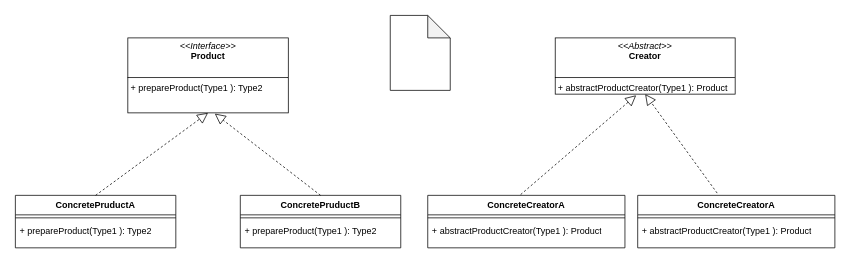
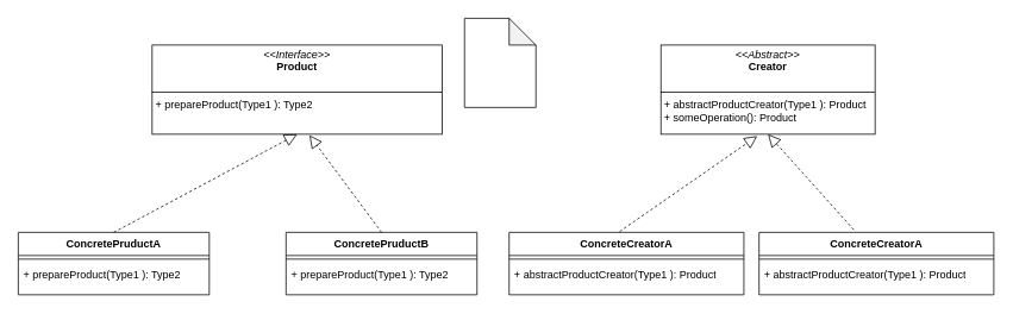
  <mxCell id="0" />
  <mxCell id="1" parent="0" />
- <mxCell id="2" value="&lt;p style=&quot;margin:0px;margin-top:4px;text-align:center;&quot;&gt;&lt;i&gt;&amp;lt;&amp;lt;Interface&amp;gt;&amp;gt;&lt;/i&gt;&lt;br&gt;&lt;b&gt;Product&lt;/b&gt;&lt;/p&gt;&lt;br&gt;&lt;hr size=&quot;1&quot; style=&quot;border-style:solid;&quot;&gt;&lt;p style=&quot;margin:0px;margin-left:4px;&quot;&gt;+ prepareProduct(Type1 ): Type2&lt;br&gt;&lt;/p&gt;&lt;p style=&quot;margin:0px;margin-left:4px;&quot;&gt;&lt;br&gt;&lt;/p&gt;" style="verticalAlign=top;align=left;overflow=fill;html=1;whiteSpace=wrap;" vertex="1" parent="1"><mxGeometry x="170" y="50" width="214" height="100" as="geometry" /></mxCell>
+ <mxCell id="2" value="&lt;p style=&quot;margin:0px;margin-top:4px;text-align:center;&quot;&gt;&lt;i&gt;&amp;lt;&amp;lt;Interface&amp;gt;&amp;gt;&lt;/i&gt;&lt;br&gt;&lt;b&gt;Product&lt;/b&gt;&lt;/p&gt;&lt;br&gt;&lt;hr size=&quot;1&quot; style=&quot;border-style:solid;&quot;&gt;&lt;p style=&quot;margin:0px;margin-left:4px;&quot;&gt;+ prepareProduct(Type1 ): Type2&lt;br&gt;&lt;/p&gt;&lt;p style=&quot;margin:0px;margin-left:4px;&quot;&gt;&lt;br&gt;&lt;/p&gt;" style="verticalAlign=top;align=left;overflow=fill;html=1;whiteSpace=wrap;" vertex="1" parent="1"><mxGeometry x="170" y="50" width="325" height="100" as="geometry" /></mxCell>
  <mxCell id="3" value="ConcretePruductA" style="swimlane;fontStyle=1;align=center;verticalAlign=top;childLayout=stackLayout;horizontal=1;startSize=26;horizontalStack=0;resizeParent=1;resizeParentMax=0;resizeLast=0;collapsible=1;marginBottom=0;whiteSpace=wrap;html=1;" vertex="1" parent="1"><mxGeometry x="20" y="260" width="214" height="70" as="geometry" /></mxCell>
  <mxCell id="4" value="" style="line;strokeWidth=1;fillColor=none;align=left;verticalAlign=middle;spacingTop=-1;spacingLeft=3;spacingRight=3;rotatable=0;labelPosition=right;points=[];portConstraint=eastwest;strokeColor=inherit;" vertex="1" parent="3"><mxGeometry y="26" width="214" height="8" as="geometry" /></mxCell>
  <mxCell id="5" value="+ prepareProduct(Type1 ): Type2" style="text;strokeColor=none;fillColor=none;align=left;verticalAlign=top;spacingLeft=4;spacingRight=4;overflow=hidden;rotatable=0;points=[[0,0.5],[1,0.5]];portConstraint=eastwest;whiteSpace=wrap;html=1;" vertex="1" parent="3"><mxGeometry y="34" width="214" height="36" as="geometry" /></mxCell>
  <mxCell id="6" value="ConcretePruductB" style="swimlane;fontStyle=1;align=center;verticalAlign=top;childLayout=stackLayout;horizontal=1;startSize=26;horizontalStack=0;resizeParent=1;resizeParentMax=0;resizeLast=0;collapsible=1;marginBottom=0;whiteSpace=wrap;html=1;" vertex="1" parent="1"><mxGeometry x="320" y="260" width="214" height="70" as="geometry" /></mxCell>
  <mxCell id="7" value="" style="line;strokeWidth=1;fillColor=none;align=left;verticalAlign=middle;spacingTop=-1;spacingLeft=3;spacingRight=3;rotatable=0;labelPosition=right;points=[];portConstraint=eastwest;strokeColor=inherit;" vertex="1" parent="6"><mxGeometry y="26" width="214" height="8" as="geometry" /></mxCell>
  <mxCell id="8" value="+ prepareProduct(Type1 ): Type2" style="text;strokeColor=none;fillColor=none;align=left;verticalAlign=top;spacingLeft=4;spacingRight=4;overflow=hidden;rotatable=0;points=[[0,0.5],[1,0.5]];portConstraint=eastwest;whiteSpace=wrap;html=1;" vertex="1" parent="6"><mxGeometry y="34" width="214" height="36" as="geometry" /></mxCell>
  <mxCell id="9" value="" style="endArrow=block;dashed=1;endFill=0;endSize=12;html=1;rounded=0;exitX=0.5;exitY=0;exitDx=0;exitDy=0;entryX=0.5;entryY=1;entryDx=0;entryDy=0;" edge="1" parent="1" source="3" target="2"><mxGeometry width="160" relative="1" as="geometry"><mxPoint x="300" y="350" as="sourcePoint" /><mxPoint x="460" y="350" as="targetPoint" /></mxGeometry></mxCell>
  <mxCell id="10" value="" style="endArrow=block;dashed=1;endFill=0;endSize=12;html=1;rounded=0;exitX=0.5;exitY=0;exitDx=0;exitDy=0;entryX=0.542;entryY=1.01;entryDx=0;entryDy=0;entryPerimeter=0;" edge="1" parent="1" source="6" target="2"><mxGeometry width="160" relative="1" as="geometry"><mxPoint x="325" y="230" as="sourcePoint" /><mxPoint x="450" y="140" as="targetPoint" /></mxGeometry></mxCell>
- <mxCell id="11" value="&lt;p style=&quot;margin:0px;margin-top:4px;text-align:center;&quot;&gt;&lt;i&gt;&amp;lt;&amp;lt;Abstract&amp;gt;&amp;gt;&lt;/i&gt;&lt;br&gt;&lt;b&gt;Creator&lt;/b&gt;&lt;/p&gt;&lt;br&gt;&lt;hr size=&quot;1&quot; style=&quot;border-style:solid;&quot;&gt;&lt;p style=&quot;margin:0px;margin-left:4px;&quot;&gt;+ abstractProductCreator(Type1 ): Product&lt;br&gt;&lt;/p&gt;&lt;p style=&quot;margin:0px;margin-left:4px;&quot;&gt;+ someOperation(): Product&lt;/p&gt;&lt;p style=&quot;margin:0px;margin-left:4px;&quot;&gt;&lt;br&gt;&lt;/p&gt;" style="verticalAlign=top;align=left;overflow=fill;html=1;whiteSpace=wrap;" vertex="1" parent="1"><mxGeometry x="740" y="50" width="240" height="75" as="geometry" /></mxCell>
+ <mxCell id="11" value="&lt;p style=&quot;margin:0px;margin-top:4px;text-align:center;&quot;&gt;&lt;i&gt;&amp;lt;&amp;lt;Abstract&amp;gt;&amp;gt;&lt;/i&gt;&lt;br&gt;&lt;b&gt;Creator&lt;/b&gt;&lt;/p&gt;&lt;br&gt;&lt;hr size=&quot;1&quot; style=&quot;border-style:solid;&quot;&gt;&lt;p style=&quot;margin:0px;margin-left:4px;&quot;&gt;+ abstractProductCreator(Type1 ): Product&lt;br&gt;&lt;/p&gt;&lt;p style=&quot;margin:0px;margin-left:4px;&quot;&gt;+ someOperation(): Product&lt;/p&gt;&lt;p style=&quot;margin:0px;margin-left:4px;&quot;&gt;&lt;br&gt;&lt;/p&gt;" style="verticalAlign=top;align=left;overflow=fill;html=1;whiteSpace=wrap;" vertex="1" parent="1"><mxGeometry x="740" y="50" width="240" height="100" as="geometry" /></mxCell>
  <mxCell id="12" value="ConcreteCreatorA" style="swimlane;fontStyle=1;align=center;verticalAlign=top;childLayout=stackLayout;horizontal=1;startSize=26;horizontalStack=0;resizeParent=1;resizeParentMax=0;resizeLast=0;collapsible=1;marginBottom=0;whiteSpace=wrap;html=1;" vertex="1" parent="1"><mxGeometry x="570" y="260" width="263" height="70" as="geometry" /></mxCell>
  <mxCell id="13" value="" style="line;strokeWidth=1;fillColor=none;align=left;verticalAlign=middle;spacingTop=-1;spacingLeft=3;spacingRight=3;rotatable=0;labelPosition=right;points=[];portConstraint=eastwest;strokeColor=inherit;" vertex="1" parent="12"><mxGeometry y="26" width="263" height="8" as="geometry" /></mxCell>
  <mxCell id="14" value="+ abstractProductCreator(Type1 ): Product" style="text;strokeColor=none;fillColor=none;align=left;verticalAlign=top;spacingLeft=4;spacingRight=4;overflow=hidden;rotatable=0;points=[[0,0.5],[1,0.5]];portConstraint=eastwest;whiteSpace=wrap;html=1;" vertex="1" parent="12"><mxGeometry y="34" width="263" height="36" as="geometry" /></mxCell>
  <mxCell id="15" value="" style="shape=note;whiteSpace=wrap;html=1;backgroundOutline=1;darkOpacity=0.05;" vertex="1" parent="1"><mxGeometry x="520" y="20" width="80" height="100" as="geometry" /></mxCell>
  <mxCell id="16" value="ConcreteCreatorA" style="swimlane;fontStyle=1;align=center;verticalAlign=top;childLayout=stackLayout;horizontal=1;startSize=26;horizontalStack=0;resizeParent=1;resizeParentMax=0;resizeLast=0;collapsible=1;marginBottom=0;whiteSpace=wrap;html=1;" vertex="1" parent="1"><mxGeometry x="850" y="260" width="263" height="70" as="geometry" /></mxCell>
  <mxCell id="17" value="" style="line;strokeWidth=1;fillColor=none;align=left;verticalAlign=middle;spacingTop=-1;spacingLeft=3;spacingRight=3;rotatable=0;labelPosition=right;points=[];portConstraint=eastwest;strokeColor=inherit;" vertex="1" parent="16"><mxGeometry y="26" width="263" height="8" as="geometry" /></mxCell>
  <mxCell id="18" value="+ abstractProductCreator(Type1 ): Product" style="text;strokeColor=none;fillColor=none;align=left;verticalAlign=top;spacingLeft=4;spacingRight=4;overflow=hidden;rotatable=0;points=[[0,0.5],[1,0.5]];portConstraint=eastwest;whiteSpace=wrap;html=1;" vertex="1" parent="16"><mxGeometry y="34" width="263" height="36" as="geometry" /></mxCell>
  <mxCell id="19" value="" style="endArrow=block;dashed=1;endFill=0;endSize=12;html=1;rounded=0;entryX=0.45;entryY=1.02;entryDx=0;entryDy=0;entryPerimeter=0;exitX=0.471;exitY=-0.014;exitDx=0;exitDy=0;exitPerimeter=0;" edge="1" parent="1" source="12" target="11"><mxGeometry width="160" relative="1" as="geometry"><mxPoint x="440" y="220" as="sourcePoint" /><mxPoint x="600" y="220" as="targetPoint" /></mxGeometry></mxCell>
  <mxCell id="20" value="" style="endArrow=block;dashed=1;endFill=0;endSize=12;html=1;rounded=0;exitX=0.403;exitY=-0.043;exitDx=0;exitDy=0;exitPerimeter=0;entryX=0.5;entryY=1;entryDx=0;entryDy=0;" edge="1" parent="1" source="16" target="11"><mxGeometry width="160" relative="1" as="geometry"><mxPoint x="440" y="220" as="sourcePoint" /><mxPoint x="600" y="220" as="targetPoint" /></mxGeometry></mxCell>
